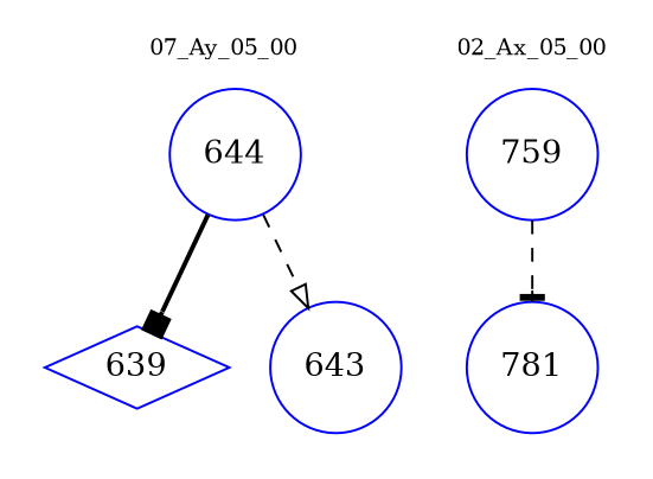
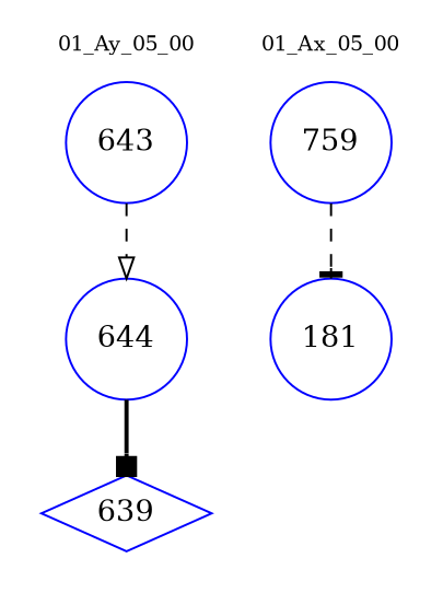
  digraph {
    node [color=blue shape=circle]
    edge [color=black style=dashed]
    n1 [label=644]
    n2 [label=639 shape=diamond]
    n3 [label=643]
    n4 [label=759]
-   n5 [label=781]
+   n5 [label=181]
    subgraph cluster_1 {
      color=white
      fontsize=10
-     label="07_Ay_05_00"
+     label="01_Ay_05_00"
      n1
      n2
      n3
    }
    subgraph cluster_2 {
      color=white
      fontsize=10
-     label="02_Ax_05_00"
+     label="01_Ax_05_00"
      n4
      n5
    }
    n1 -> n2 [arrowhead=box style=bold]
-   n1 -> n3 [arrowhead=onormal]
+   n3 -> n1 [arrowhead=onormal]
    n4 -> n5 [arrowhead=tee]
  }
